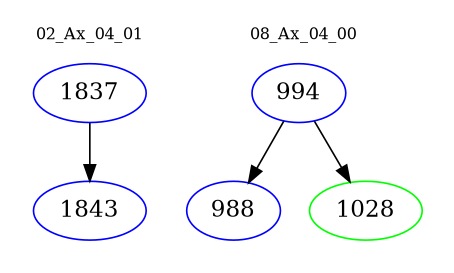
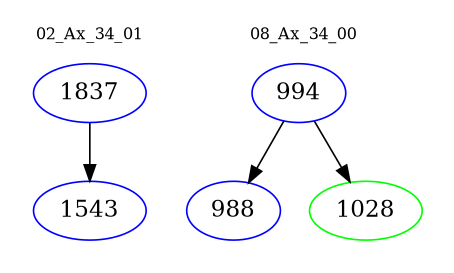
  digraph {
    node [color=blue]
    edge [color=black]
    n1 [label=1837]
-   n2 [label=1843]
+   n2 [label=1543]
    n3 [label=994]
    n4 [label=988]
    n5 [color=green label=1028]
    subgraph cluster_1 {
      color=white
      fontsize=10
-     label="02_Ax_04_01"
+     label="02_Ax_34_01"
      n1
      n2
    }
    subgraph cluster_2 {
      color=white
      fontsize=10
-     label="08_Ax_04_00"
+     label="08_Ax_34_00"
      n3
      n4
      n5
    }
    n1 -> n2
    n3 -> n4
    n3 -> n5
  }
